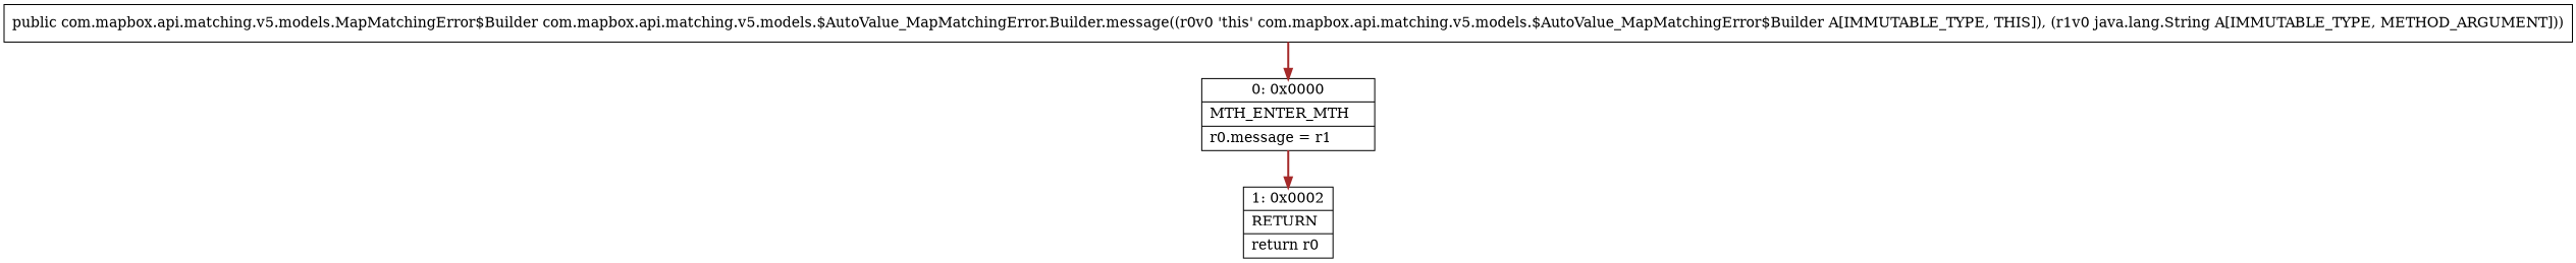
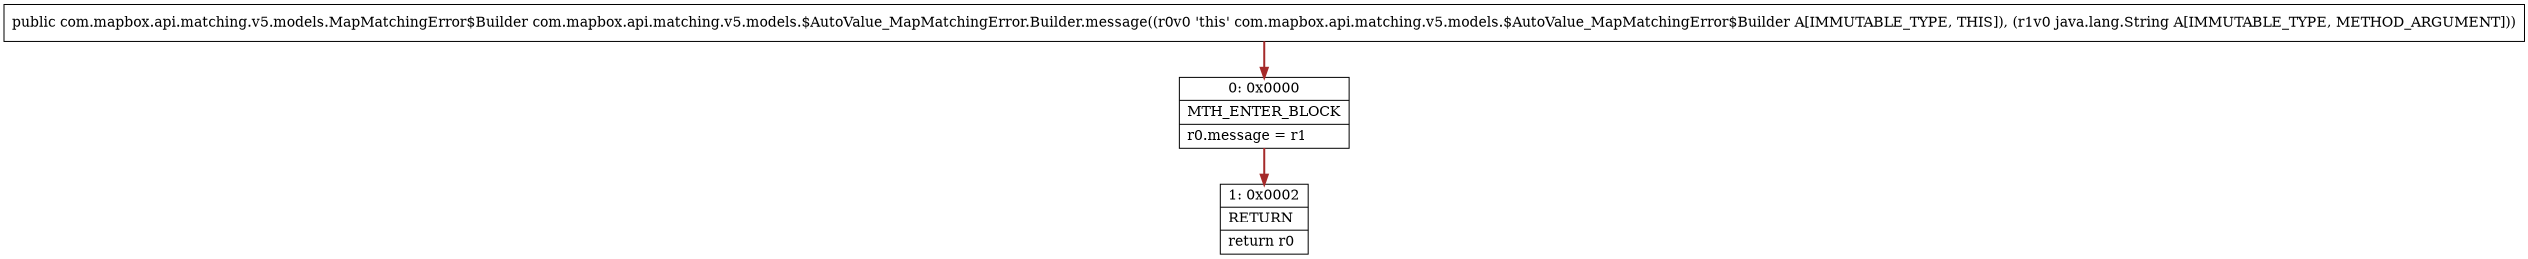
  digraph {
    node [shape=record]
    edge [color=brown style=bold]
-   n1 [label="{0\:\ 0x0000|MTH_ENTER_MTH\l|r0.message = r1\l}"]
+   n1 [label="{0\:\ 0x0000|MTH_ENTER_BLOCK\l|r0.message = r1\l}"]
    n2 [label="{1\:\ 0x0002|RETURN\l|return r0\l}"]
    n3 [label="{public com.mapbox.api.matching.v5.models.MapMatchingError$Builder com.mapbox.api.matching.v5.models.$AutoValue_MapMatchingError.Builder.message((r0v0 'this' com.mapbox.api.matching.v5.models.$AutoValue_MapMatchingError$Builder A[IMMUTABLE_TYPE, THIS]), (r1v0 java.lang.String A[IMMUTABLE_TYPE, METHOD_ARGUMENT])) }"]
    n1 -> n2
    n3 -> n1
  }
